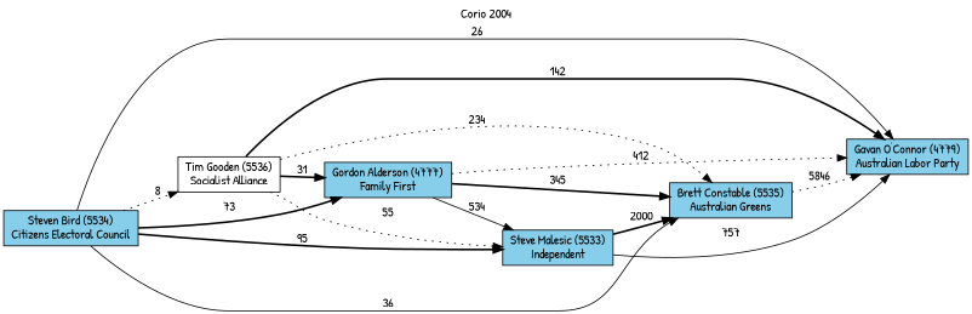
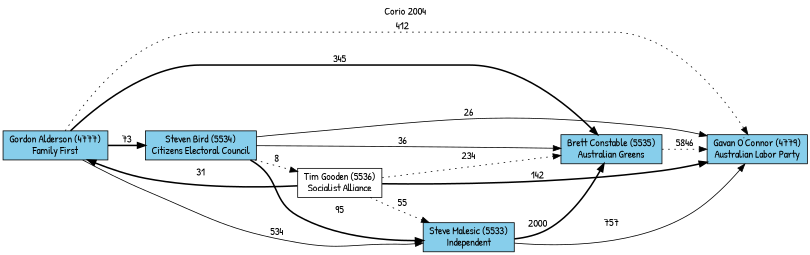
  digraph {
    fontname="Patrick Hand"
    label="Corio 2004"
    labelloc=t
    mclimit=10
    rankdir=LR
    node [fillcolor=skyblue fontname="Patrick Hand" shape=box style=filled]
    edge [fontname="Patrick Hand" style=bold]
    n1 [label="Gavan O'Connor (4779)\nAustralian Labor Party"]
    n2 [label="Brett Constable (5535)\nAustralian Greens"]
    n3 [label="Steve Malesic (5533)\nIndependent"]
    n4 [label="Gordon Alderson (4777)\nFamily First"]
    n5 [fillcolor=white label="Tim Gooden (5536)\nSocialist Alliance"]
    n6 [label="Steven Bird (5534)\nCitizens Electoral Council"]
    n2 -> n1 [label=5846 style=dotted]
    n3 -> n1 [label=757 style=solid]
    n3 -> n2 [label=2000]
    n4 -> n1 [label=412 style=dotted]
    n4 -> n2 [label=345]
    n4 -> n3 [label=534 style=solid]
    n5 -> n1 [label=142]
    n5 -> n2 [label=234 style=dotted]
    n5 -> n3 [label=55 style=dotted]
    n5 -> n4 [label=31]
    n6 -> n1 [label=26 style=solid]
    n6 -> n2 [label=36 style=solid]
    n6 -> n3 [label=95]
-   n6 -> n4 [label=73]
+   n4 -> n6 [label=73]
    n6 -> n5 [label=8 style=dotted]
  }
